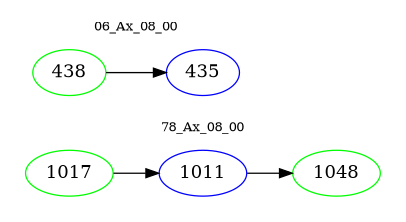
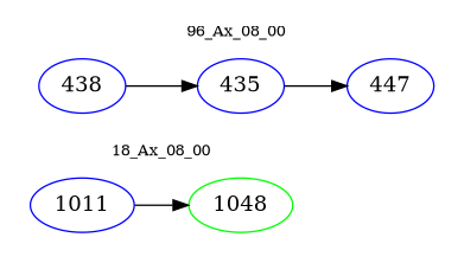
  digraph {
    rankdir=LR
    node [color=green]
    edge [color=black]
-   n1 [label=1017]
    n2 [color=blue label=1011]
    n3 [label=1048]
-   n4 [label=438]
+   n4 [color=blue label=438]
    n5 [color=blue label=435]
+   n6 [color=blue label=447]
    subgraph cluster_1 {
      color=white
      fontsize=10
-     label="78_Ax_08_00"
-     n1
+     label="18_Ax_08_00"
      n2
      n3
    }
    subgraph cluster_2 {
      color=white
      fontsize=10
-     label="06_Ax_08_00"
+     label="96_Ax_08_00"
      n4
      n5
+     n6
    }
-   n1 -> n2
    n2 -> n3
    n4 -> n5
+   n5 -> n6
  }
